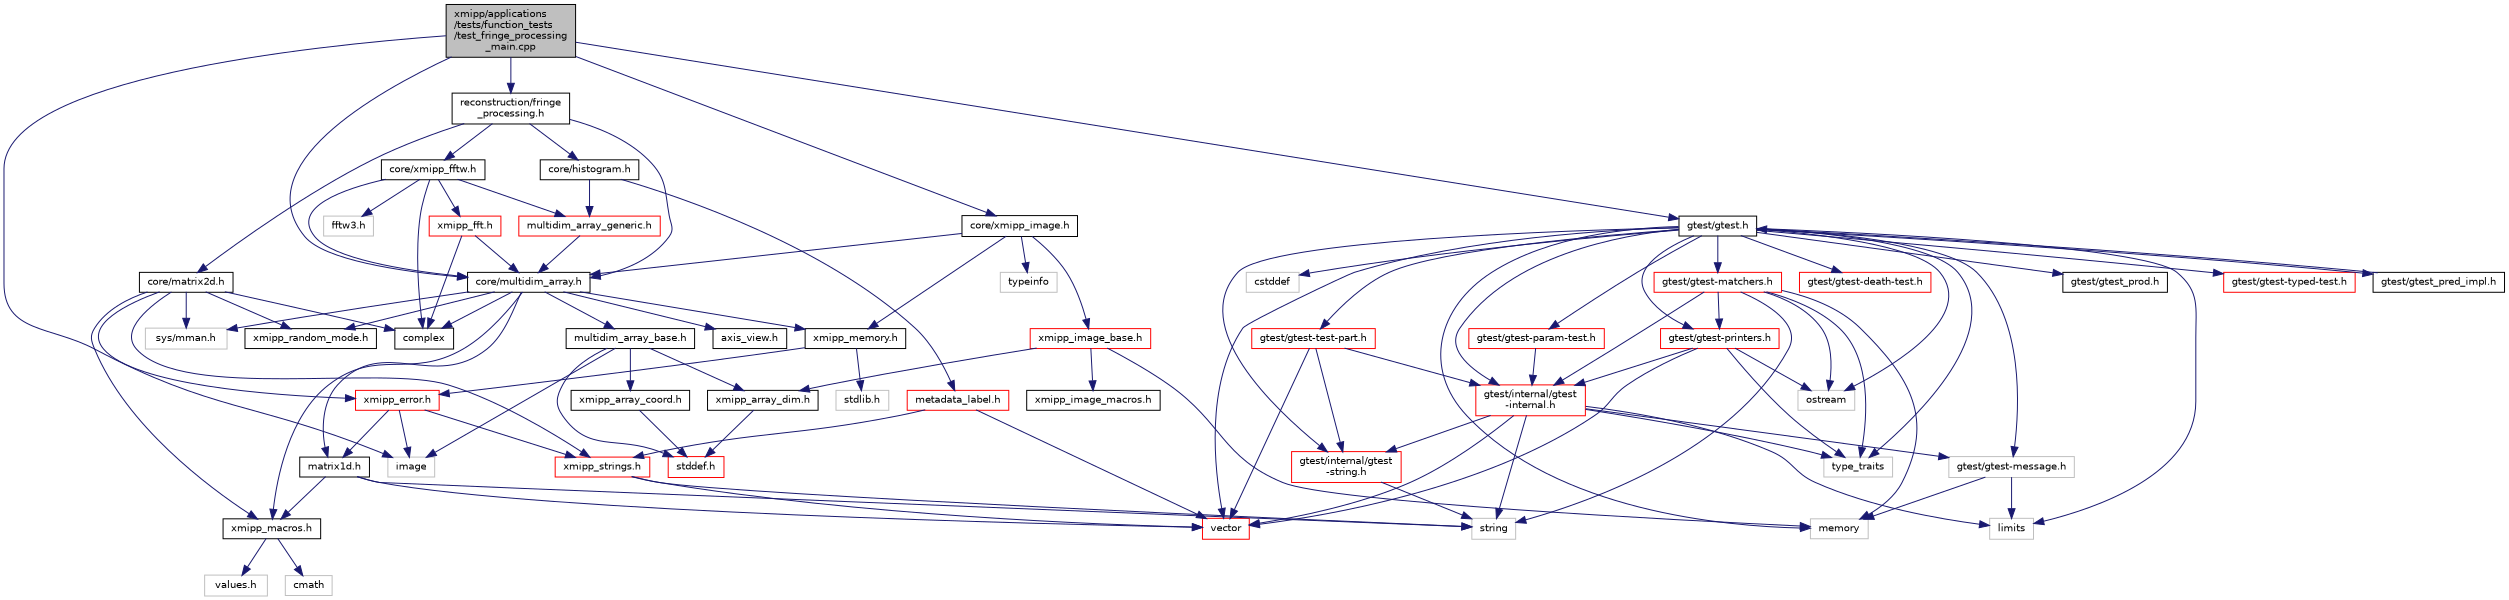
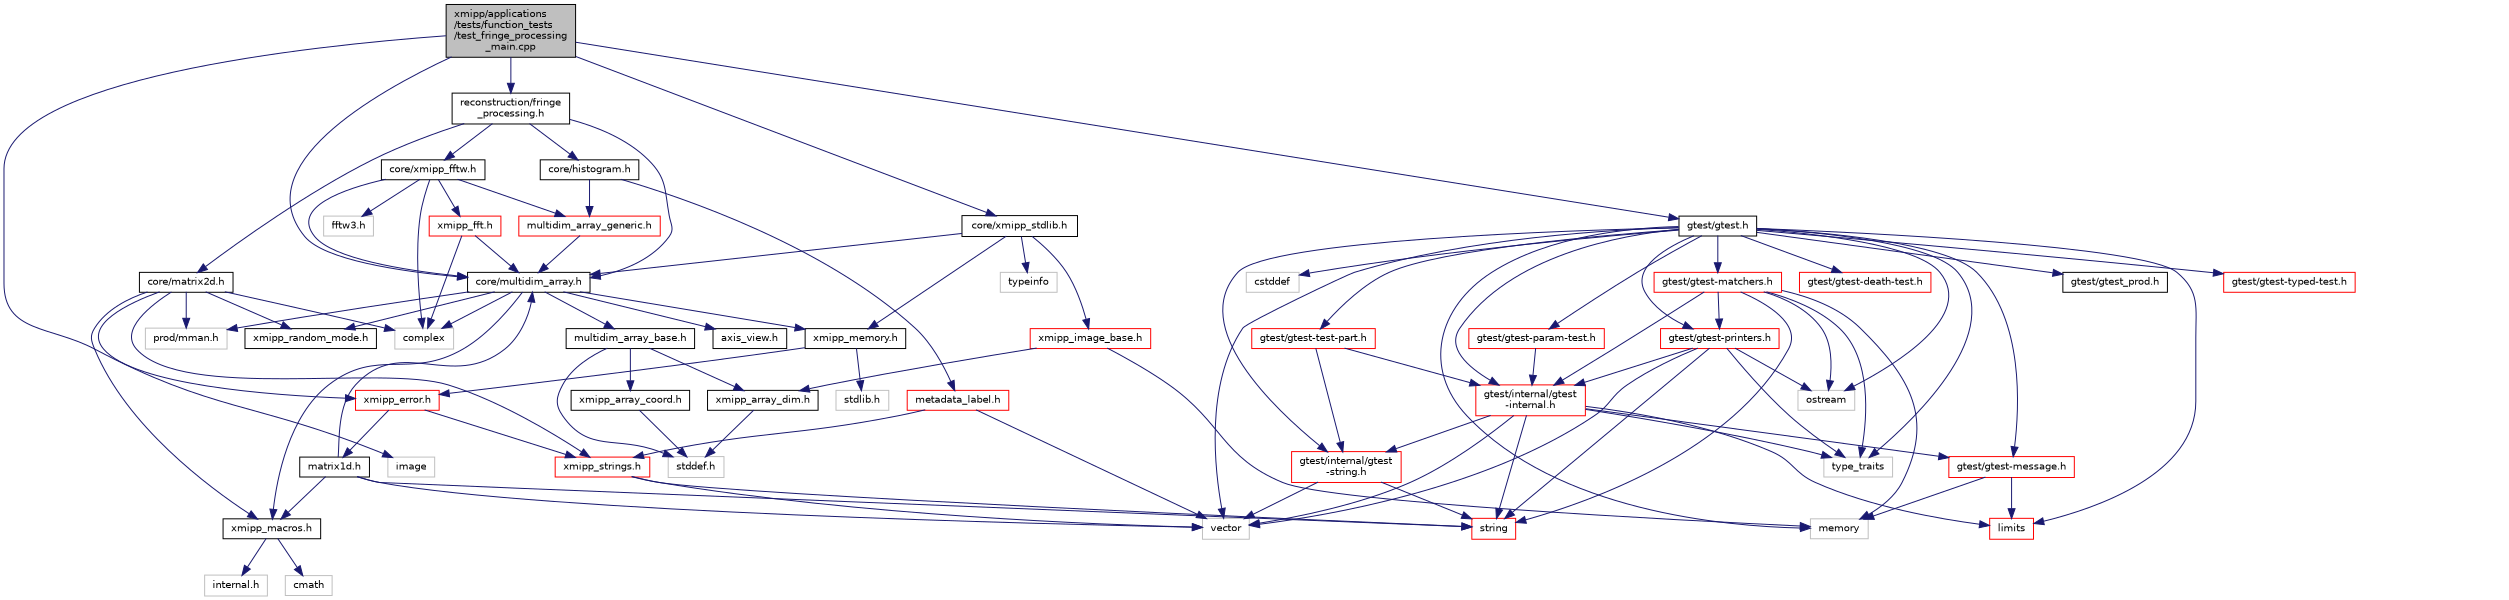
  digraph {
    node [color=black fillcolor=white fontname=Helvetica fontsize=10 shape=record style=filled]
    edge [color=midnightblue fontname=Helvetica fontsize=10 labelfontname=Helvetica labelfontsize=10 style=solid]
    n1 [fillcolor=grey75 fontcolor=black height=0.2 label="xmipp/applications\l/tests/function_tests\l/test_fringe_processing\l_main.cpp" width=0.4]
    n2 [height=0.2 label="core/multidim_array.h" width=0.4]
    n3 [color=grey75 height=0.2 label=image width=0.4]
    n4 [height=0.2 label="reconstruction/fringe\l_processing.h" width=0.4]
-   n5 [height=0.2 label="core/xmipp_image.h" width=0.4]
+   n5 [height=0.2 label="core/xmipp_stdlib.h" width=0.4]
    n6 [height=0.2 label="gtest/gtest.h" width=0.4]
    n7 [height=0.2 label="xmipp_macros.h" width=0.4]
-   n8 [color=grey75 height=0.2 label="sys/mman.h" width=0.4]
-   n9 [height=0.2 label=complex width=0.4]
+   n8 [color=grey75 height=0.2 label="prod/mman.h" width=0.4]
+   n9 [color=grey75 height=0.2 label=complex width=0.4]
    n10 [height=0.2 label="matrix1d.h" width=0.4]
    n11 [height=0.2 label="xmipp_random_mode.h" width=0.4]
    n12 [height=0.2 label="multidim_array_base.h" width=0.4]
    n13 [height=0.2 label="xmipp_memory.h" width=0.4]
    n14 [height=0.2 label="axis_view.h" width=0.4]
    n15 [height=0.2 label="core/matrix2d.h" width=0.4]
    n16 [height=0.2 label="core/histogram.h" width=0.4]
    n17 [height=0.2 label="core/xmipp_fftw.h" width=0.4]
    n18 [color=grey75 height=0.2 label=typeinfo width=0.4]
    n19 [color=red height=0.2 label="xmipp_image_base.h" width=0.4]
-   n20 [color=red height=0.2 label=vector width=0.4]
+   n20 [color=grey75 height=0.2 label=vector width=0.4]
    n21 [color=grey75 height=0.2 label=memory width=0.4]
    n22 [color=grey75 height=0.2 label=cstddef width=0.4]
-   n23 [color=grey75 height=0.2 label=limits width=0.4]
+   n23 [color=red height=0.2 label=limits width=0.4]
    n24 [color=grey75 height=0.2 label=ostream width=0.4]
    n25 [color=grey75 height=0.2 label=type_traits width=0.4]
    n26 [color=red height=0.2 label="gtest/internal/gtest\l-internal.h" width=0.4]
-   n27 [color=grey75 height=0.2 label="gtest/gtest-message.h" width=0.4]
+   n27 [color=red height=0.2 label="gtest/gtest-message.h" width=0.4]
    n28 [color=red height=0.2 label="gtest/internal/gtest\l-string.h" width=0.4]
    n29 [color=red height=0.2 label="gtest/gtest-death-test.h" width=0.4]
    n30 [color=red height=0.2 label="gtest/gtest-matchers.h" width=0.4]
    n31 [color=red height=0.2 label="gtest/gtest-printers.h" width=0.4]
    n32 [color=red height=0.2 label="gtest/gtest-param-test.h" width=0.4]
    n33 [height=0.2 label="gtest/gtest_prod.h" width=0.4]
    n34 [color=red height=0.2 label="gtest/gtest-test-part.h" width=0.4]
    n35 [color=red height=0.2 label="gtest/gtest-typed-test.h" width=0.4]
-   n36 [height=0.2 label="gtest/gtest_pred_impl.h" width=0.4]
-   n37 [color=grey75 height=0.2 label="values.h" width=0.4]
+   n37 [color=grey75 height=0.2 label="internal.h" width=0.4]
    n38 [color=grey75 height=0.2 label=cmath width=0.4]
-   n39 [color=grey75 height=0.2 label=string width=0.4]
-   n40 [color=red height=0.2 label="stddef.h" width=0.4]
+   n39 [color=red height=0.2 label=string width=0.4]
+   n40 [color=grey75 height=0.2 label="stddef.h" width=0.4]
    n41 [height=0.2 label="xmipp_array_dim.h" width=0.4]
    n42 [height=0.2 label="xmipp_array_coord.h" width=0.4]
    n43 [color=red height=0.2 label="xmipp_error.h" width=0.4]
    n44 [color=grey75 height=0.2 label="stdlib.h" width=0.4]
    n45 [color=red height=0.2 label="xmipp_strings.h" width=0.4]
    n46 [color=red height=0.2 label="multidim_array_generic.h" width=0.4]
    n47 [color=red height=0.2 label="metadata_label.h" width=0.4]
    n48 [color=grey75 height=0.2 label="fftw3.h" width=0.4]
    n49 [color=red height=0.2 label="xmipp_fft.h" width=0.4]
-   n50 [height=0.2 label="xmipp_image_macros.h" width=0.4]
    n1 -> n2
    n1 -> n3
    n1 -> n4
    n1 -> n5
    n1 -> n6
    n2 -> n7
    n2 -> n8
    n2 -> n9
-   n2 -> n10
+   n10 -> n2
    n2 -> n11
    n2 -> n12
    n2 -> n13
    n2 -> n14
    n4 -> n2
    n4 -> n15
    n4 -> n16
    n4 -> n17
    n5 -> n2
    n5 -> n13
    n5 -> n18
    n5 -> n19
    n6 -> n20
    n6 -> n21
    n6 -> n22
    n6 -> n23
    n6 -> n24
    n6 -> n25
    n6 -> n26
    n6 -> n27
    n6 -> n28
    n6 -> n29
    n6 -> n30
    n6 -> n31
    n6 -> n32
    n6 -> n33
    n6 -> n34
    n6 -> n35
-   n6 -> n36
    n7 -> n37
    n7 -> n38
    n10 -> n7
    n10 -> n20
    n10 -> n39
-   n12 -> n3
    n12 -> n40
    n12 -> n41
    n12 -> n42
    n13 -> n43
    n13 -> n44
    n15 -> n7
    n15 -> n8
    n15 -> n9
    n15 -> n11
    n15 -> n43
    n15 -> n45
    n16 -> n46
    n16 -> n47
    n17 -> n2
    n17 -> n9
    n17 -> n46
    n17 -> n48
    n17 -> n49
    n19 -> n21
    n19 -> n41
-   n19 -> n50
    n26 -> n20
    n26 -> n23
    n26 -> n25
    n26 -> n27
    n26 -> n28
    n26 -> n39
    n27 -> n21
    n27 -> n23
    n28 -> n39
    n30 -> n21
    n30 -> n24
    n30 -> n25
    n30 -> n26
    n30 -> n31
    n30 -> n39
    n31 -> n20
    n31 -> n24
    n31 -> n25
    n31 -> n26
+   n31 -> n39
    n32 -> n26
-   n34 -> n20
+   n28 -> n20
    n34 -> n26
    n34 -> n28
-   n36 -> n6
    n41 -> n40
    n42 -> n40
-   n43 -> n3
    n43 -> n10
    n43 -> n45
    n45 -> n20
    n45 -> n39
    n46 -> n2
    n47 -> n20
    n47 -> n45
    n49 -> n2
    n49 -> n9
  }
